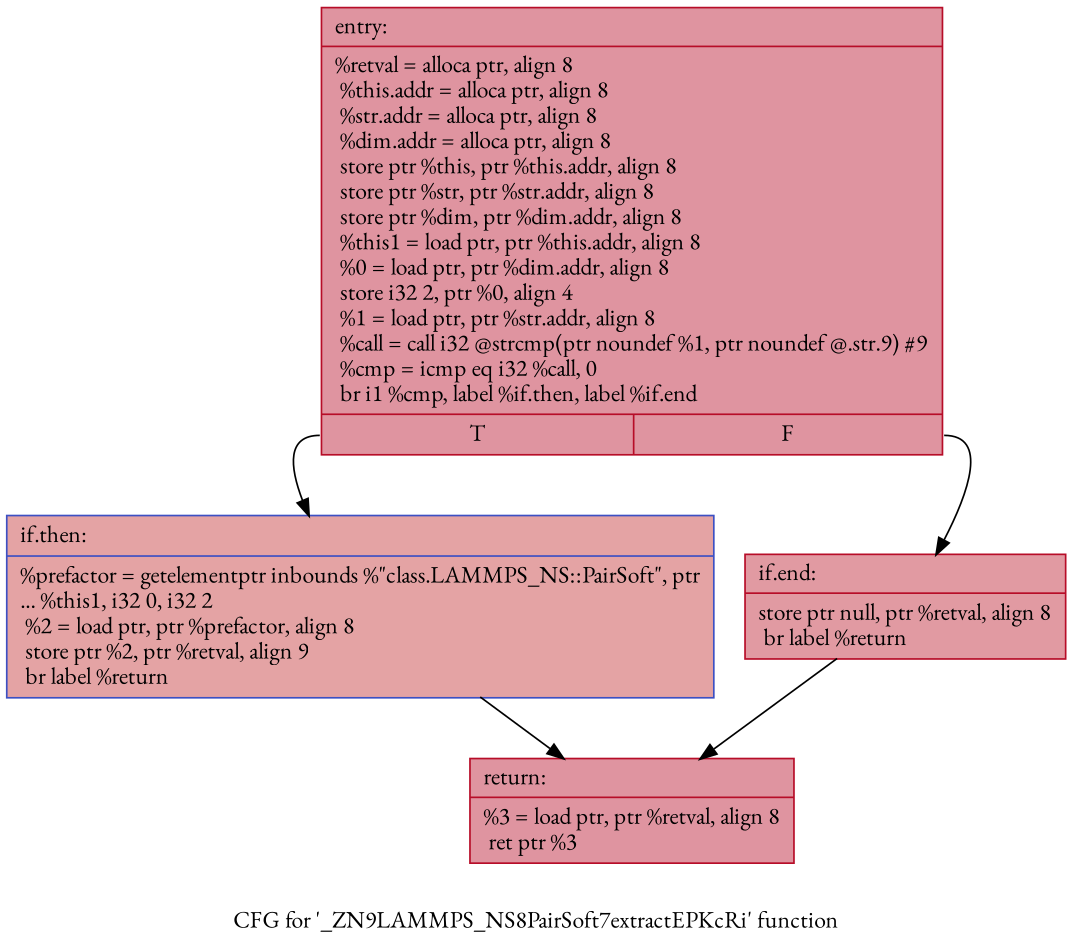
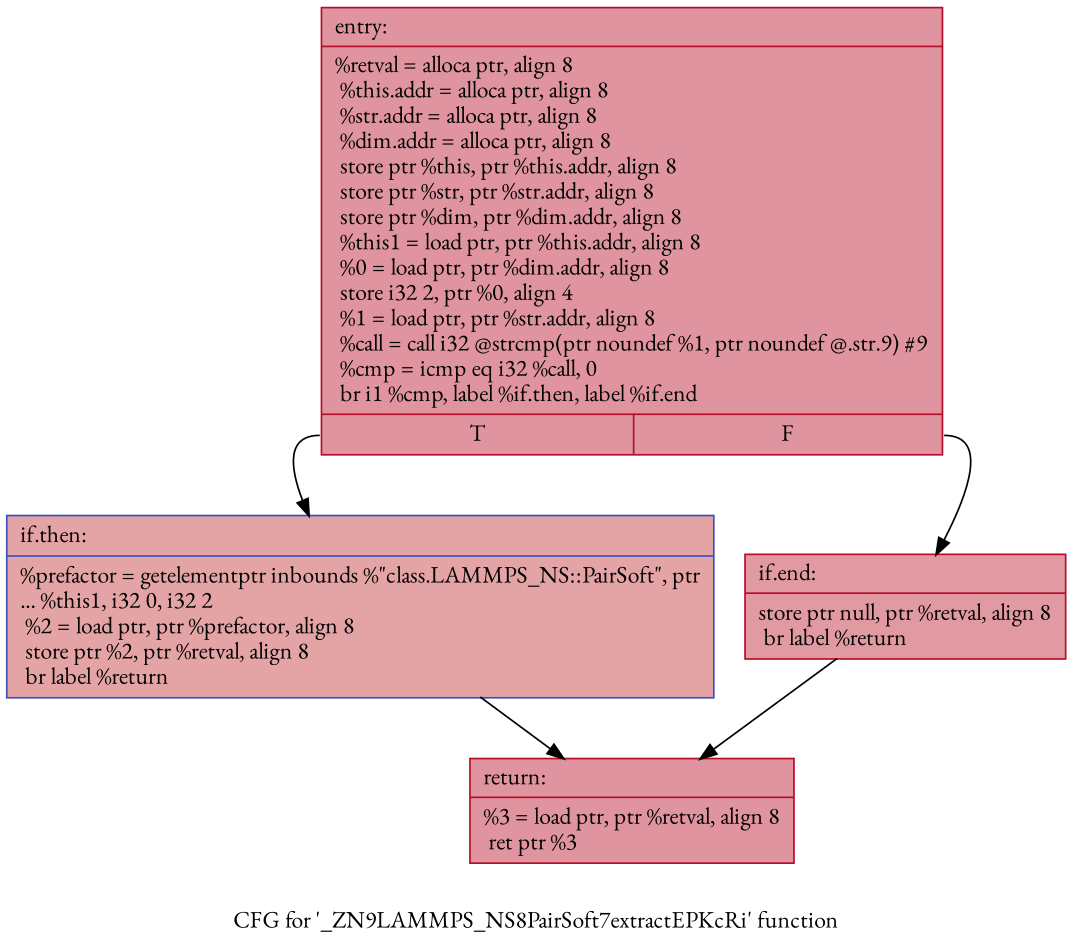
  digraph {
    label="CFG for '_ZN9LAMMPS_NS8PairSoft7extractEPKcRi' function"
    fontname="EB Garamond"
    node [color="#b70d28ff" fillcolor="#b70d2870" fontname="EB Garamond" shape=record style=filled]
    edge [fontname="EB Garamond"]
    n1 [label="{entry:\l|  %retval = alloca ptr, align 8\l  %this.addr = alloca ptr, align 8\l  %str.addr = alloca ptr, align 8\l  %dim.addr = alloca ptr, align 8\l  store ptr %this, ptr %this.addr, align 8\l  store ptr %str, ptr %str.addr, align 8\l  store ptr %dim, ptr %dim.addr, align 8\l  %this1 = load ptr, ptr %this.addr, align 8\l  %0 = load ptr, ptr %dim.addr, align 8\l  store i32 2, ptr %0, align 4\l  %1 = load ptr, ptr %str.addr, align 8\l  %call = call i32 @strcmp(ptr noundef %1, ptr noundef @.str.9) #9\l  %cmp = icmp eq i32 %call, 0\l  br i1 %cmp, label %if.then, label %if.end\l|{<s0>T|<s1>F}}"]
-   n2 [color="#3d50c3ff" fillcolor="#c32e3170" label="{if.then:\l|  %prefactor = getelementptr inbounds %\"class.LAMMPS_NS::PairSoft\", ptr\l... %this1, i32 0, i32 2\l  %2 = load ptr, ptr %prefactor, align 8\l  store ptr %2, ptr %retval, align 9\l  br label %return\l}"]
+   n2 [color="#3d50c3ff" fillcolor="#c32e3170" label="{if.then:\l|  %prefactor = getelementptr inbounds %\"class.LAMMPS_NS::PairSoft\", ptr\l... %this1, i32 0, i32 2\l  %2 = load ptr, ptr %prefactor, align 8\l  store ptr %2, ptr %retval, align 8\l  br label %return\l}"]
    n3 [fillcolor="#bb1b2c70" label="{if.end:\l|  store ptr null, ptr %retval, align 8\l  br label %return\l}"]
    n4 [label="{return:\l|  %3 = load ptr, ptr %retval, align 8\l  ret ptr %3\l}"]
    n1 -> n2 [tailport=s0]
    n1 -> n3 [tailport=s1]
    n2 -> n4
    n3 -> n4
  }
